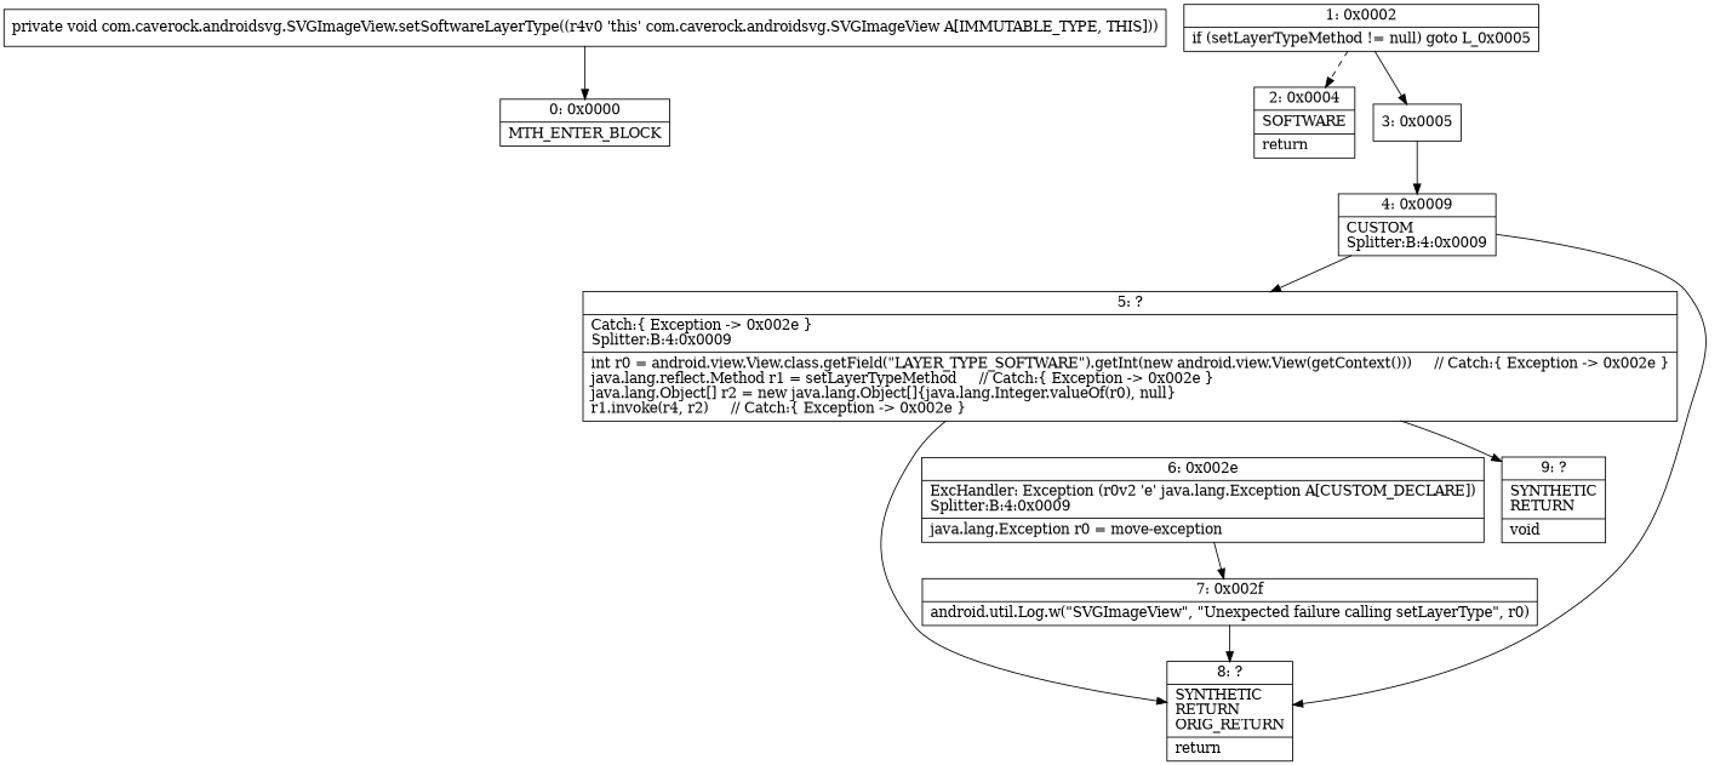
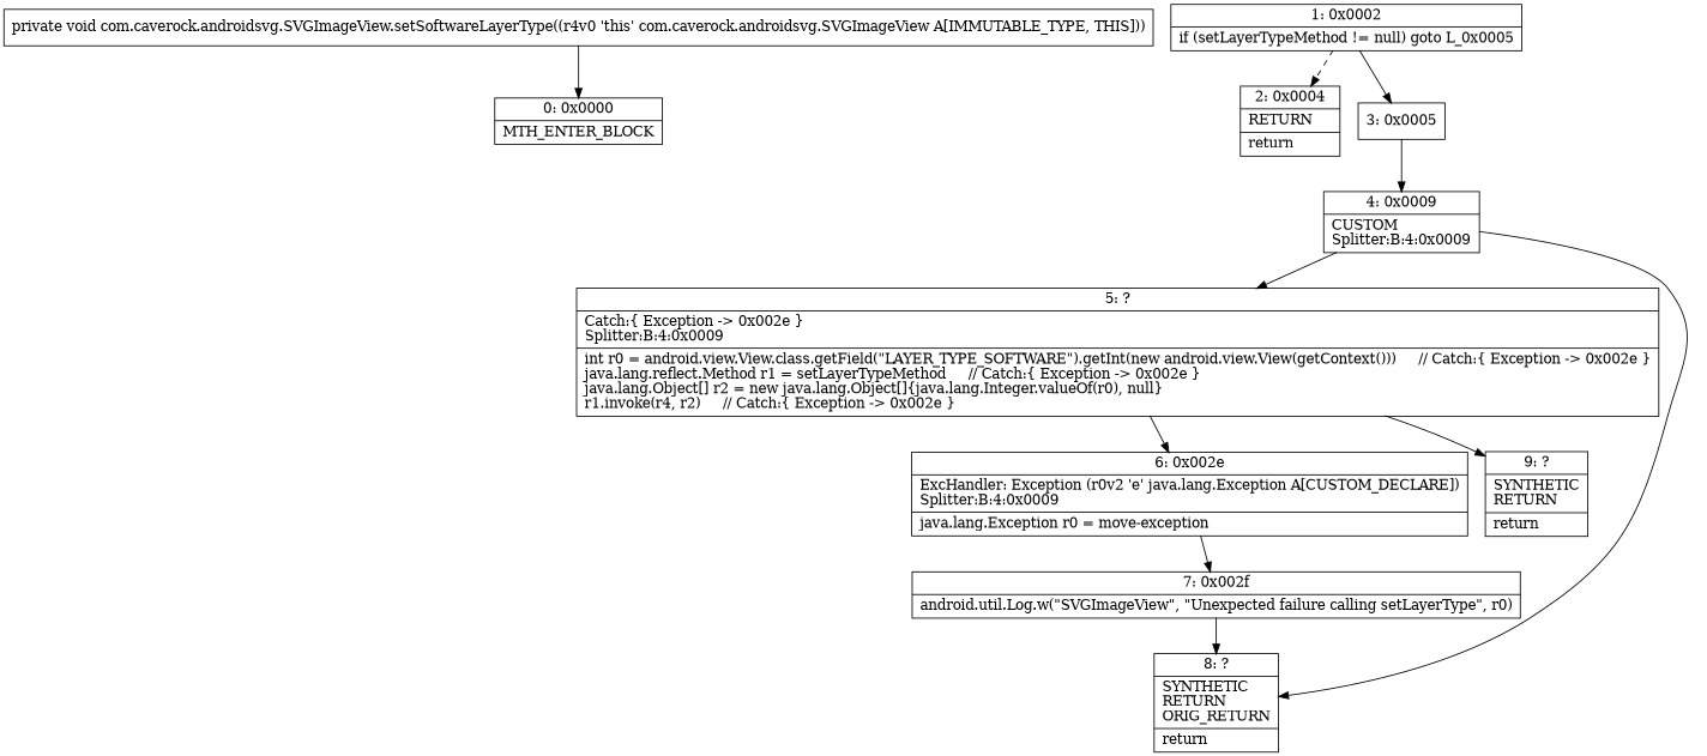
  digraph {
    node [shape=record]
    n1 [label="{0\:\ 0x0000|MTH_ENTER_BLOCK\l}"]
    n2 [label="{1\:\ 0x0002|if (setLayerTypeMethod != null) goto L_0x0005\l}"]
-   n3 [label="{2\:\ 0x0004|SOFTWARE\l|return\l}"]
+   n3 [label="{2\:\ 0x0004|RETURN\l|return\l}"]
    n4 [label="{3\:\ 0x0005}"]
    n5 [label="{4\:\ 0x0009|CUSTOM\lSplitter:B:4:0x0009\l}"]
    n6 [label="{5\:\ ?|Catch:\{ Exception \-\> 0x002e \}\lSplitter:B:4:0x0009\l|int r0 = android.view.View.class.getField(\"LAYER_TYPE_SOFTWARE\").getInt(new android.view.View(getContext()))     \/\/ Catch:\{ Exception \-\> 0x002e \}\ljava.lang.reflect.Method r1 = setLayerTypeMethod     \/\/ Catch:\{ Exception \-\> 0x002e \}\ljava.lang.Object[] r2 = new java.lang.Object[]\{java.lang.Integer.valueOf(r0), null\}\lr1.invoke(r4, r2)     \/\/ Catch:\{ Exception \-\> 0x002e \}\l}"]
    n7 [label="{8\:\ ?|SYNTHETIC\lRETURN\lORIG_RETURN\l|return\l}"]
    n8 [label="{6\:\ 0x002e|ExcHandler: Exception (r0v2 'e' java.lang.Exception A[CUSTOM_DECLARE])\lSplitter:B:4:0x0009\l|java.lang.Exception r0 = move\-exception\l}"]
-   n9 [label="{9\:\ ?|SYNTHETIC\lRETURN\l|void\l}"]
+   n9 [label="{9\:\ ?|SYNTHETIC\lRETURN\l|return\l}"]
    n10 [label="{7\:\ 0x002f|android.util.Log.w(\"SVGImageView\", \"Unexpected failure calling setLayerType\", r0)\l}"]
    n11 [label="{private void com.caverock.androidsvg.SVGImageView.setSoftwareLayerType((r4v0 'this' com.caverock.androidsvg.SVGImageView A[IMMUTABLE_TYPE, THIS])) }"]
    n2 -> n3 [style=dashed]
    n2 -> n4
    n4 -> n5
    n5 -> n6
    n5 -> n7
-   n6 -> n7
+   n6 -> n8
    n6 -> n9
    n8 -> n10
    n10 -> n7
    n11 -> n1
  }
